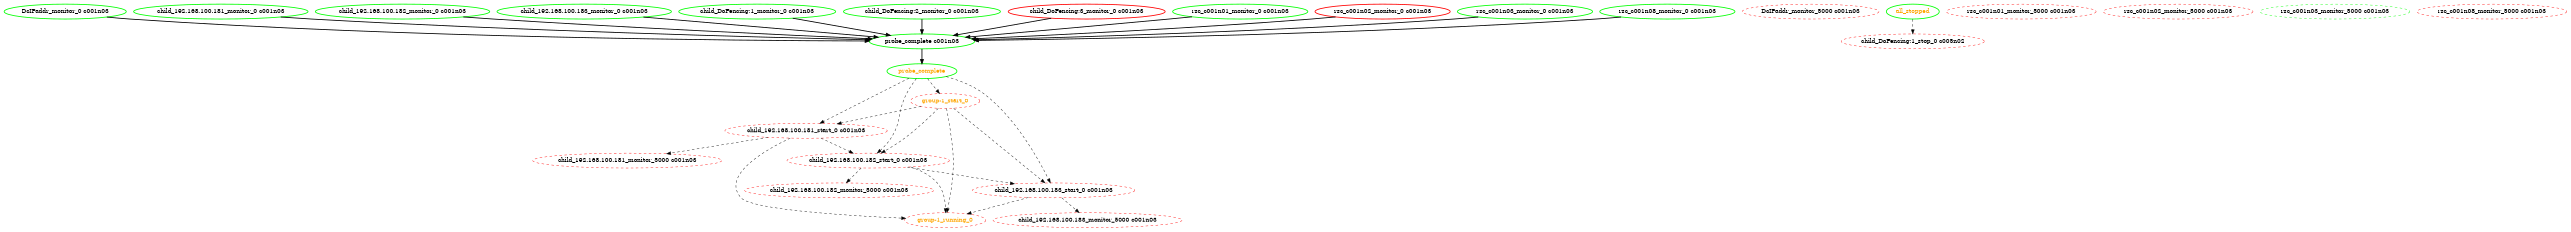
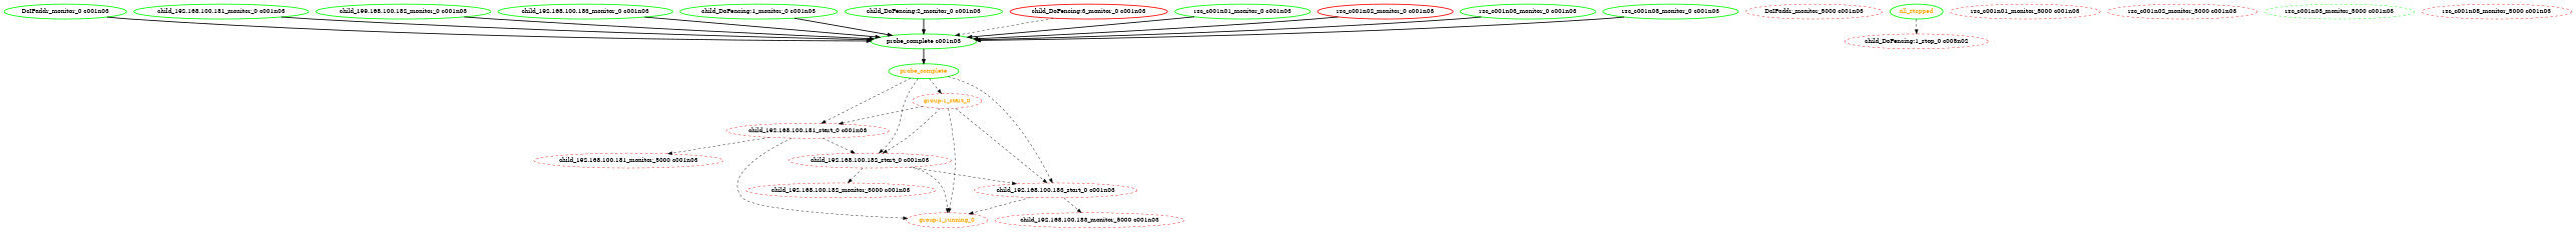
  digraph {
    node [color=red fontcolor=black style=bold]
    edge [style=dashed]
    "DcIPaddr_monitor_0 c001n03" [color=green]
    "probe_complete c001n03" [color=green]
    probe_complete [color=green fontcolor=orange]
    "child_192.168.100.181_start_0 c001n03" [style=dashed]
    "child_192.168.100.182_start_0 c001n03" [style=dashed]
    "child_192.168.100.183_start_0 c001n03" [style=dashed]
    "group-1_start_0" [fontcolor=orange style=dashed]
    "DcIPaddr_monitor_5000 c001n03" [style=dashed]
    all_stopped [color=green fontcolor=orange]
    n10 [label="child_DoFencing:1_stop_0 c005n02" style=dashed]
    "child_192.168.100.181_monitor_0 c001n03" [color=green]
    "child_192.168.100.181_monitor_5000 c001n03" [style=dashed]
    "group-1_running_0" [fontcolor=orange style=dashed]
    "child_192.168.100.182_monitor_5000 c001n03" [style=dashed]
    "child_192.168.100.183_monitor_5000 c001n03" [style=dashed]
-   "child_192.168.100.182_monitor_0 c001n03" [color=green]
+   "child_192.168.100.182_monitor_0 c001n03" [color=green label="child_199.168.100.182_monitor_0 c001n03"]
    "child_192.168.100.183_monitor_0 c001n03" [color=green]
    "child_DoFencing:1_monitor_0 c001n03" [color=green]
    "child_DoFencing:2_monitor_0 c001n03" [color=green]
    "child_DoFencing:3_monitor_0 c001n03"
    "rsc_c001n01_monitor_0 c001n03" [color=green]
    "rsc_c001n01_monitor_5000 c001n03" [style=dashed]
    "rsc_c001n02_monitor_0 c001n03"
    "rsc_c001n02_monitor_5000 c001n03" [style=dashed]
    "rsc_c001n03_monitor_0 c001n03" [color=green]
    "rsc_c001n03_monitor_5000 c001n03" [color=green style=dashed]
    "rsc_c001n08_monitor_0 c001n03" [color=green]
    "rsc_c001n08_monitor_5000 c001n03" [style=dashed]
    "DcIPaddr_monitor_0 c001n03" -> "probe_complete c001n03" [style=bold]
    "probe_complete c001n03" -> probe_complete [style=bold]
    probe_complete -> "child_192.168.100.181_start_0 c001n03"
    probe_complete -> "child_192.168.100.182_start_0 c001n03"
    probe_complete -> "child_192.168.100.183_start_0 c001n03"
    probe_complete -> "group-1_start_0"
    "child_192.168.100.181_start_0 c001n03" -> "child_192.168.100.182_start_0 c001n03"
    "child_192.168.100.181_start_0 c001n03" -> "child_192.168.100.181_monitor_5000 c001n03"
    "child_192.168.100.181_start_0 c001n03" -> "group-1_running_0"
    "child_192.168.100.182_start_0 c001n03" -> "child_192.168.100.183_start_0 c001n03"
    "child_192.168.100.182_start_0 c001n03" -> "group-1_running_0"
    "child_192.168.100.182_start_0 c001n03" -> "child_192.168.100.182_monitor_5000 c001n03"
    "child_192.168.100.183_start_0 c001n03" -> "group-1_running_0"
    "child_192.168.100.183_start_0 c001n03" -> "child_192.168.100.183_monitor_5000 c001n03"
    "group-1_start_0" -> "child_192.168.100.181_start_0 c001n03"
    "group-1_start_0" -> "child_192.168.100.182_start_0 c001n03"
    "group-1_start_0" -> "child_192.168.100.183_start_0 c001n03"
    "group-1_start_0" -> "group-1_running_0"
    all_stopped -> n10
    "child_192.168.100.181_monitor_0 c001n03" -> "probe_complete c001n03" [style=bold]
    "child_192.168.100.182_monitor_0 c001n03" -> "probe_complete c001n03" [style=bold]
    "child_192.168.100.183_monitor_0 c001n03" -> "probe_complete c001n03" [style=bold]
    "child_DoFencing:1_monitor_0 c001n03" -> "probe_complete c001n03" [style=bold]
    "child_DoFencing:2_monitor_0 c001n03" -> "probe_complete c001n03" [style=bold]
-   "child_DoFencing:3_monitor_0 c001n03" -> "probe_complete c001n03" [style=bold]
+   "child_DoFencing:3_monitor_0 c001n03" -> "probe_complete c001n03"
    "rsc_c001n01_monitor_0 c001n03" -> "probe_complete c001n03" [style=bold]
    "rsc_c001n02_monitor_0 c001n03" -> "probe_complete c001n03" [style=bold]
    "rsc_c001n03_monitor_0 c001n03" -> "probe_complete c001n03" [style=bold]
    "rsc_c001n08_monitor_0 c001n03" -> "probe_complete c001n03" [style=bold]
  }
